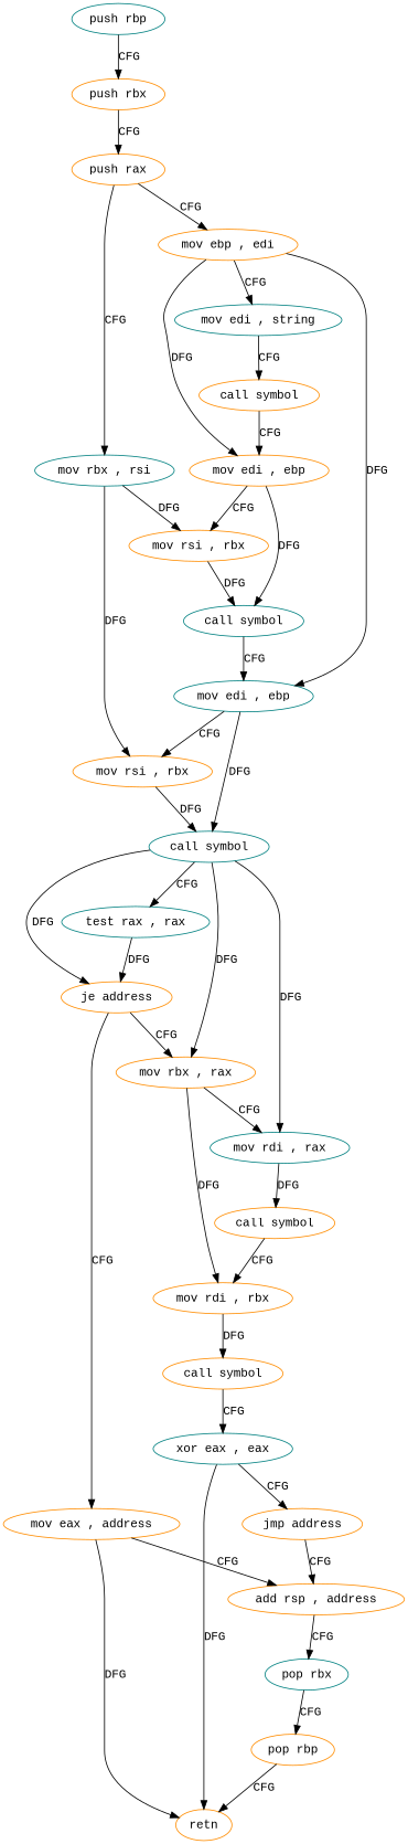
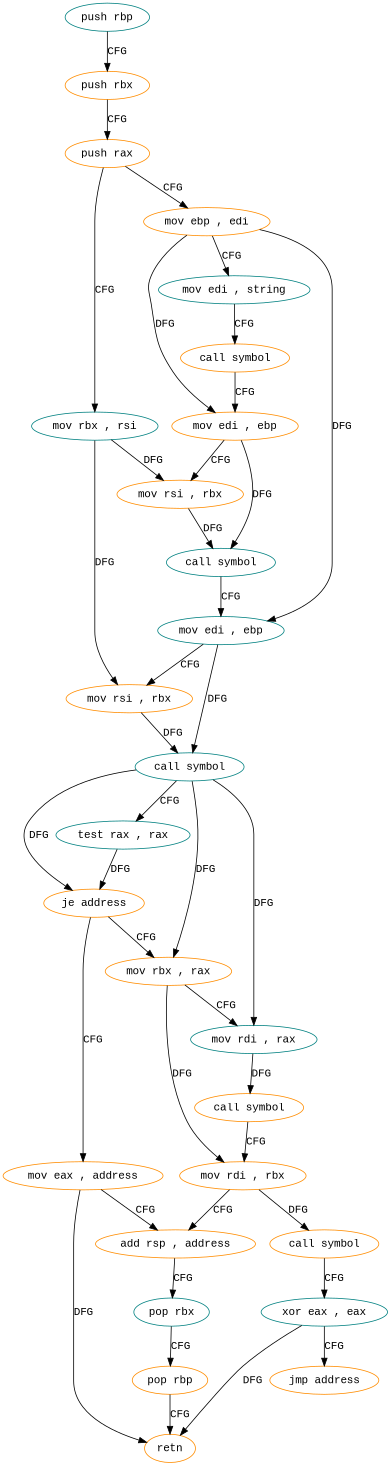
  digraph {
    fontname="Liberation Mono"
    node [color=darkorange fontname="Liberation Mono"]
    edge [fontname="Liberation Mono"]
    n1 [color=teal label="push rbp"]
    n2 [label="push rbx"]
    n3 [label="push rax"]
    n4 [color=teal label="mov rbx , rsi"]
    n5 [label="mov ebp , edi"]
    n6 [label="mov rsi , rbx"]
    n7 [label="mov rsi , rbx"]
    n8 [color=teal label="mov edi , string"]
    n9 [label="mov edi , ebp"]
    n10 [color=teal label="mov edi , ebp"]
    n11 [color=teal label="call symbol"]
    n12 [color=teal label="call symbol"]
    n13 [label="call symbol"]
    n14 [color=teal label="test rax , rax"]
    n15 [label="je address"]
    n16 [label="mov rbx , rax"]
    n17 [color=teal label="mov rdi , rax"]
    n18 [label="mov eax , address"]
    n19 [label="mov rdi , rbx"]
    n20 [label="call symbol"]
    n21 [label="add rsp , address"]
    n22 [label=retn]
    n23 [color=teal label="pop rbx"]
    n24 [label="call symbol"]
    n25 [label="pop rbp"]
    n26 [color=teal label="xor eax , eax"]
    n27 [label="jmp address"]
    n1 -> n2 [label=CFG]
    n2 -> n3 [label=CFG]
    n3 -> n4 [label=CFG]
    n3 -> n5 [label=CFG]
    n4 -> n6 [label=DFG]
    n4 -> n7 [label=DFG]
    n5 -> n8 [label=CFG]
    n5 -> n9 [label=DFG]
    n5 -> n10 [label=DFG]
    n6 -> n11 [label=DFG]
    n7 -> n12 [label=DFG]
    n8 -> n13 [label=CFG]
    n9 -> n6 [label=CFG]
    n9 -> n11 [label=DFG]
    n10 -> n7 [label=CFG]
    n10 -> n12 [label=DFG]
    n11 -> n10 [label=CFG]
    n12 -> n14 [label=CFG]
    n12 -> n15 [label=DFG]
    n12 -> n16 [label=DFG]
    n12 -> n17 [label=DFG]
    n13 -> n9 [label=CFG]
    n14 -> n15 [label=DFG]
    n15 -> n16 [label=CFG]
    n15 -> n18 [label=CFG]
    n16 -> n17 [label=CFG]
    n16 -> n19 [label=DFG]
    n17 -> n20 [label=DFG]
    n18 -> n21 [label=CFG]
    n18 -> n22 [label=DFG]
    n19 -> n24 [label=DFG]
    n20 -> n19 [label=CFG]
    n21 -> n23 [label=CFG]
    n23 -> n25 [label=CFG]
    n24 -> n26 [label=CFG]
    n25 -> n22 [label=CFG]
    n26 -> n22 [label=DFG]
    n26 -> n27 [label=CFG]
-   n27 -> n21 [label=CFG]
+   n19 -> n21 [label=CFG]
  }
